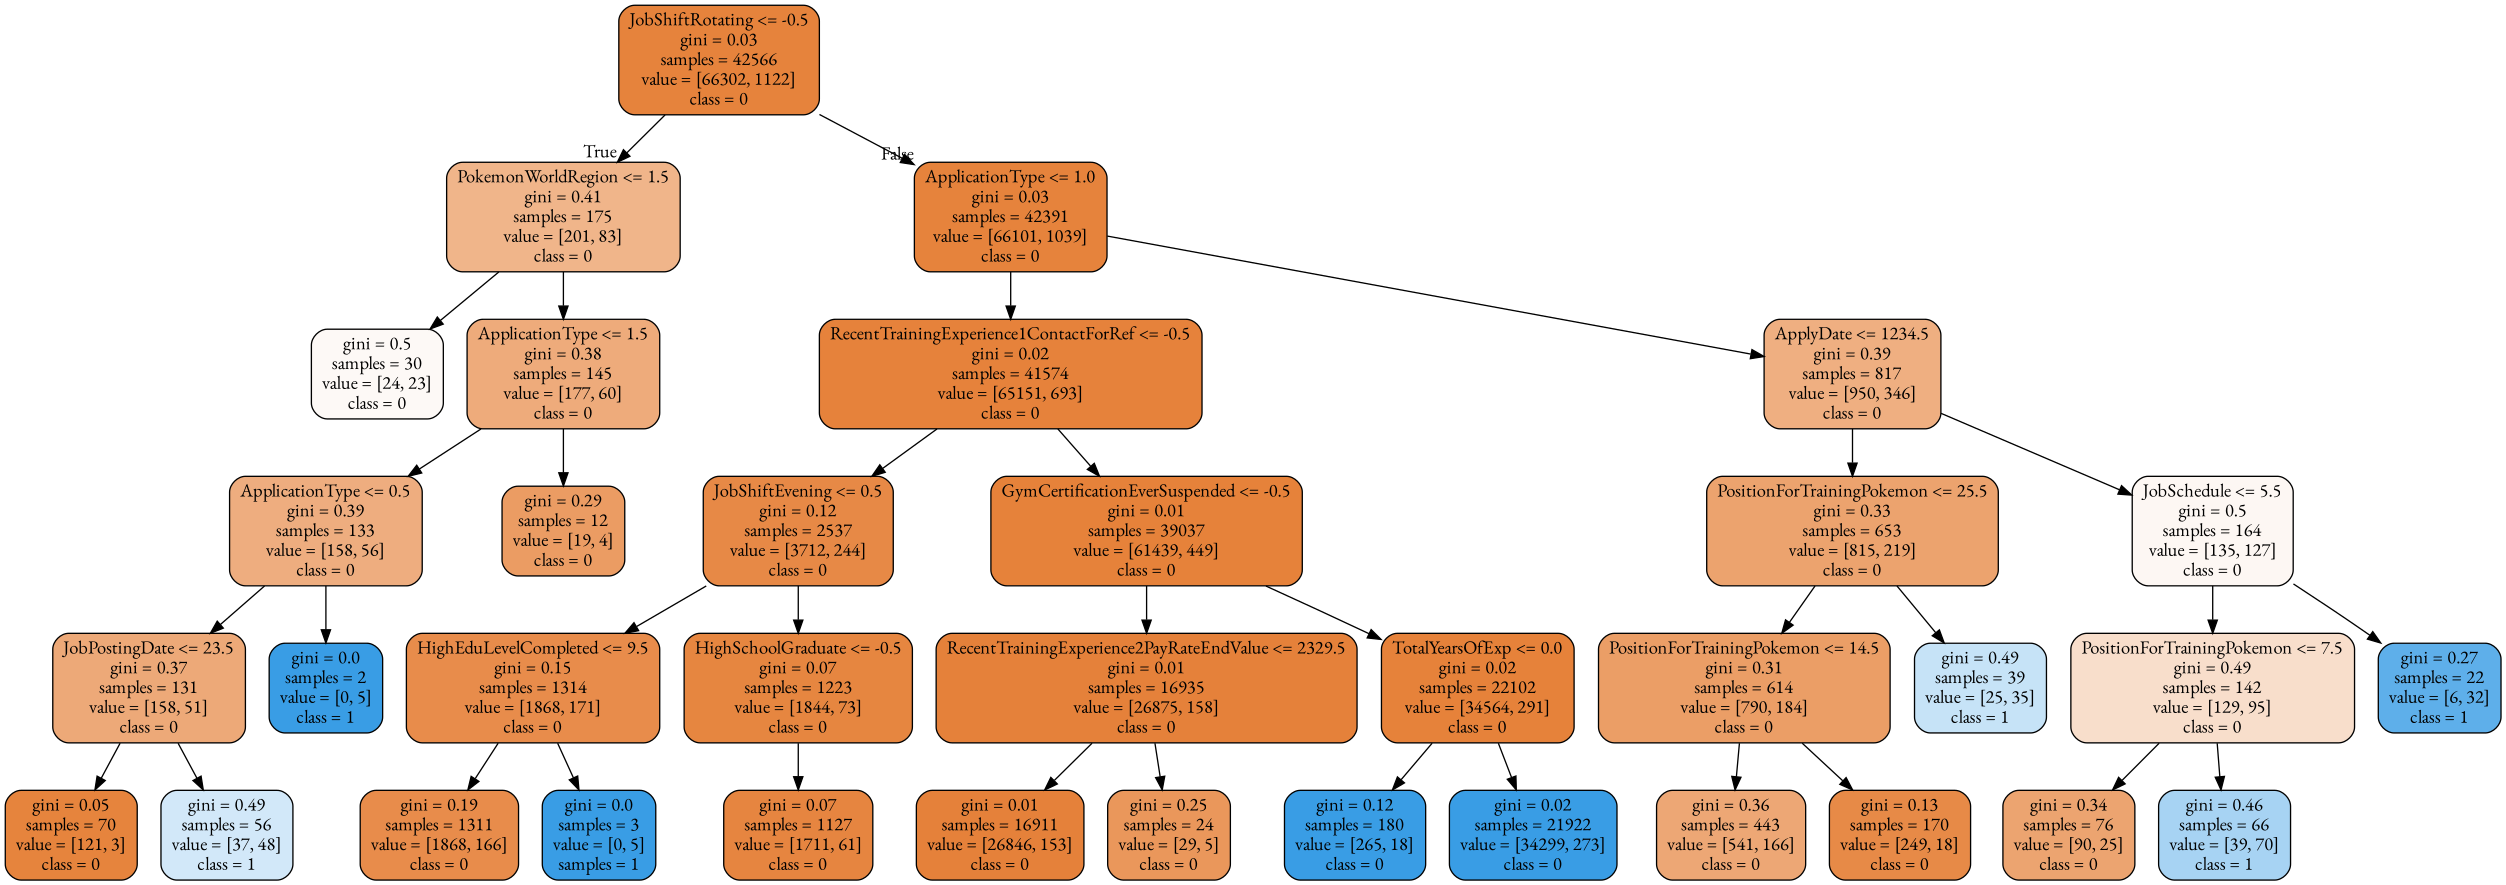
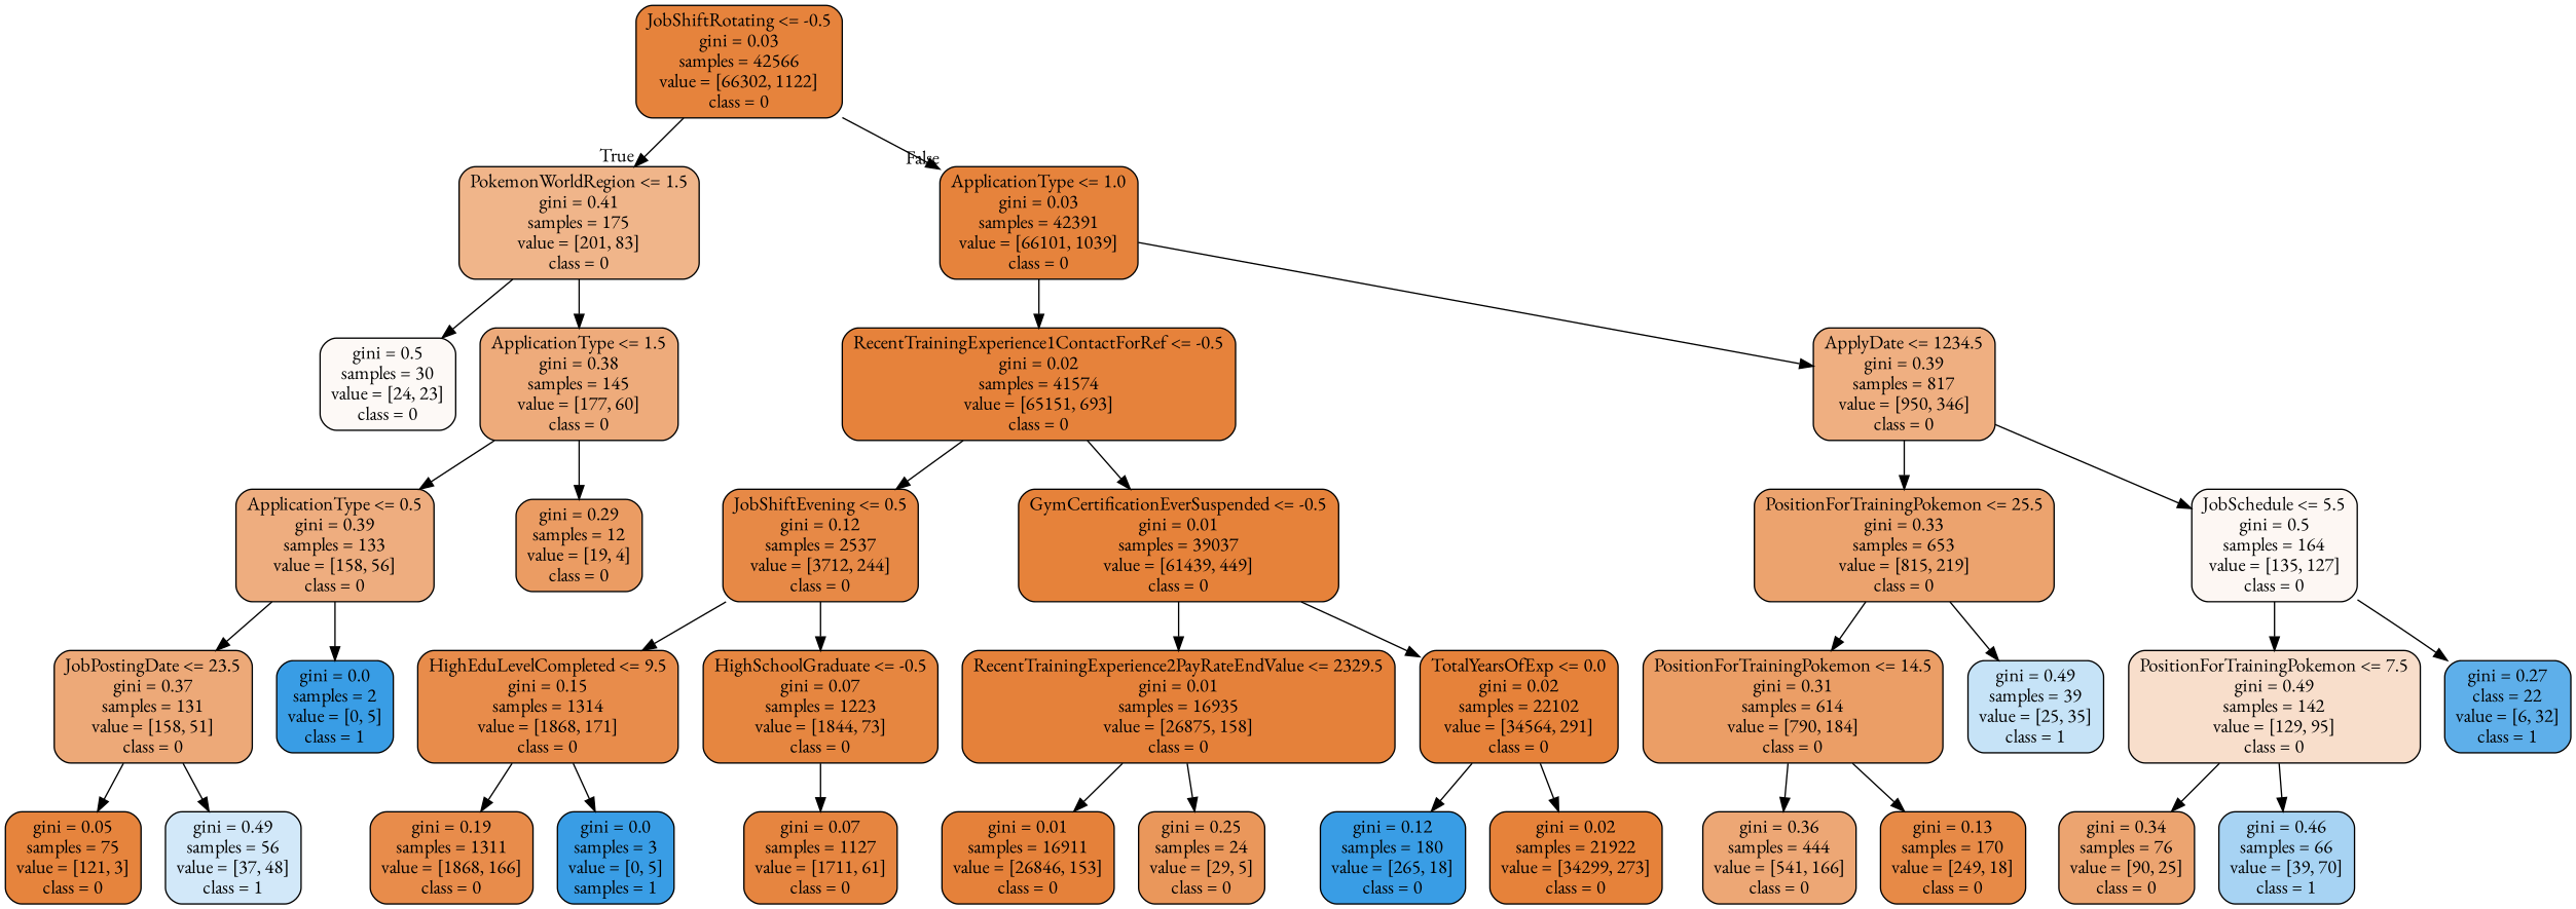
  digraph {
    fontname="EB Garamond"
    node [color=black fillcolor="#399de5ff" fontname="EB Garamond" shape=box style="filled, rounded"]
    edge [fontname="EB Garamond"]
    n1 [fillcolor="#e58139fb" label="JobShiftRotating <= -0.5\ngini = 0.03\nsamples = 42566\nvalue = [66302, 1122]\nclass = 0"]
    n2 [fillcolor="#e5813996" label="PokemonWorldRegion <= 1.5\ngini = 0.41\nsamples = 175\nvalue = [201, 83]\nclass = 0"]
    n3 [fillcolor="#e58139fb" label="ApplicationType <= 1.0\ngini = 0.03\nsamples = 42391\nvalue = [66101, 1039]\nclass = 0"]
    n4 [fillcolor="#e581390b" label="gini = 0.5\nsamples = 30\nvalue = [24, 23]\nclass = 0"]
    n5 [fillcolor="#e58139a9" label="ApplicationType <= 1.5\ngini = 0.38\nsamples = 145\nvalue = [177, 60]\nclass = 0"]
    n6 [fillcolor="#e58139fc" label="RecentTrainingExperience1ContactForRef <= -0.5\ngini = 0.02\nsamples = 41574\nvalue = [65151, 693]\nclass = 0"]
    n7 [fillcolor="#e58139a2" label="ApplyDate <= 1234.5\ngini = 0.39\nsamples = 817\nvalue = [950, 346]\nclass = 0"]
    n8 [fillcolor="#e58139a5" label="ApplicationType <= 0.5\ngini = 0.39\nsamples = 133\nvalue = [158, 56]\nclass = 0"]
    n9 [fillcolor="#e58139c9" label="gini = 0.29\nsamples = 12\nvalue = [19, 4]\nclass = 0"]
    n10 [fillcolor="#e58139ad" label="JobPostingDate <= 23.5\ngini = 0.37\nsamples = 131\nvalue = [158, 51]\nclass = 0"]
    n11 [label="gini = 0.0\nsamples = 2\nvalue = [0, 5]\nclass = 1"]
-   n12 [fillcolor="#e58139f9" label="gini = 0.05\nsamples = 70\nvalue = [121, 3]\nclass = 0"]
+   n12 [fillcolor="#e58139f9" label="gini = 0.05\nsamples = 75\nvalue = [121, 3]\nclass = 0"]
    n13 [fillcolor="#399de53a" label="gini = 0.49\nsamples = 56\nvalue = [37, 48]\nclass = 1"]
    n14 [fillcolor="#e58139ee" label="JobShiftEvening <= 0.5\ngini = 0.12\nsamples = 2537\nvalue = [3712, 244]\nclass = 0"]
    n15 [fillcolor="#e58139fd" label="GymCertificationEverSuspended <= -0.5\ngini = 0.01\nsamples = 39037\nvalue = [61439, 449]\nclass = 0"]
    n16 [fillcolor="#e58139ba" label="PositionForTrainingPokemon <= 25.5\ngini = 0.33\nsamples = 653\nvalue = [815, 219]\nclass = 0"]
    n17 [fillcolor="#e581390f" label="JobSchedule <= 5.5\ngini = 0.5\nsamples = 164\nvalue = [135, 127]\nclass = 0"]
    n18 [fillcolor="#e58139e8" label="HighEduLevelCompleted <= 9.5\ngini = 0.15\nsamples = 1314\nvalue = [1868, 171]\nclass = 0"]
    n19 [fillcolor="#e58139f5" label="HighSchoolGraduate <= -0.5\ngini = 0.07\nsamples = 1223\nvalue = [1844, 73]\nclass = 0"]
    n20 [fillcolor="#e58139fe" label="RecentTrainingExperience2PayRateEndValue <= 2329.5\ngini = 0.01\nsamples = 16935\nvalue = [26875, 158]\nclass = 0"]
    n21 [fillcolor="#e58139fd" label="TotalYearsOfExp <= 0.0\ngini = 0.02\nsamples = 22102\nvalue = [34564, 291]\nclass = 0"]
    n22 [fillcolor="#e58139e8" label="gini = 0.19\nsamples = 1311\nvalue = [1868, 166]\nclass = 0"]
    n23 [label="gini = 0.0\nsamples = 3\nvalue = [0, 5]\nsamples = 1"]
    n24 [fillcolor="#e58139f6" label="gini = 0.07\nsamples = 1127\nvalue = [1711, 61]\nclass = 0"]
    n25 [fillcolor="#e58139fe" label="gini = 0.01\nsamples = 16911\nvalue = [26846, 153]\nclass = 0"]
    n26 [fillcolor="#e58139d3" label="gini = 0.25\nsamples = 24\nvalue = [29, 5]\nclass = 0"]
    n27 [label="gini = 0.12\nsamples = 180\nvalue = [265, 18]\nclass = 0"]
-   n28 [label="gini = 0.02\nsamples = 21922\nvalue = [34299, 273]\nclass = 0"]
+   n28 [fillcolor="#e58139fd" label="gini = 0.02\nsamples = 21922\nvalue = [34299, 273]\nclass = 0"]
    n29 [fillcolor="#e58139c4" label="PositionForTrainingPokemon <= 14.5\ngini = 0.31\nsamples = 614\nvalue = [790, 184]\nclass = 0"]
    n30 [fillcolor="#399de549" label="gini = 0.49\nsamples = 39\nvalue = [25, 35]\nclass = 1"]
    n31 [fillcolor="#e5813943" label="PositionForTrainingPokemon <= 7.5\ngini = 0.49\nsamples = 142\nvalue = [129, 95]\nclass = 0"]
-   n32 [fillcolor="#399de5cf" label="gini = 0.27\nsamples = 22\nvalue = [6, 32]\nclass = 1"]
-   n33 [fillcolor="#e58139b1" label="gini = 0.36\nsamples = 443\nvalue = [541, 166]\nclass = 0"]
+   n32 [fillcolor="#399de5cf" label="gini = 0.27\nclass = 22\nvalue = [6, 32]\nclass = 1"]
+   n33 [fillcolor="#e58139b1" label="gini = 0.36\nsamples = 444\nvalue = [541, 166]\nclass = 0"]
    n34 [fillcolor="#e58139ed" label="gini = 0.13\nsamples = 170\nvalue = [249, 18]\nclass = 0"]
    n35 [fillcolor="#e58139b8" label="gini = 0.34\nsamples = 76\nvalue = [90, 25]\nclass = 0"]
    n36 [fillcolor="#399de571" label="gini = 0.46\nsamples = 66\nvalue = [39, 70]\nclass = 1"]
    n1 -> n2 [headlabel=True labelangle=45 labeldistance=2.5]
    n1 -> n3 [headlabel=False labelangle=-45 labeldistance=2.5]
    n2 -> n4
    n2 -> n5
    n3 -> n6
    n3 -> n7
    n5 -> n8
    n5 -> n9
    n6 -> n14
    n6 -> n15
    n7 -> n16
    n7 -> n17
    n8 -> n10
    n8 -> n11
    n10 -> n12
    n10 -> n13
    n14 -> n18
    n14 -> n19
    n15 -> n20
    n15 -> n21
    n16 -> n29
    n16 -> n30
    n17 -> n31
    n17 -> n32
    n18 -> n22
    n18 -> n23
    n19 -> n24
    n20 -> n25
    n20 -> n26
    n21 -> n27
    n21 -> n28
    n29 -> n33
    n29 -> n34
    n31 -> n35
    n31 -> n36
  }
